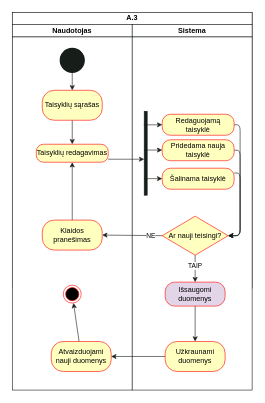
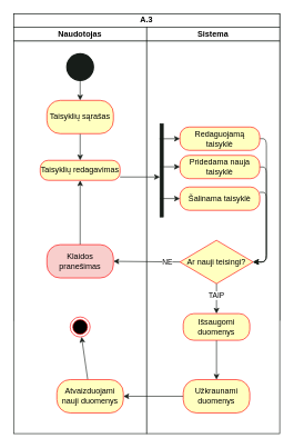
  <mxCell id="0" />
  <mxCell id="1" parent="0" />
  <mxCell id="2" value="" style="whiteSpace=wrap;html=1;align=center;strokeColor=#171D19;fillColor=default;" vertex="1" parent="1"><mxGeometry x="20" y="20" width="400" height="460" as="geometry" /></mxCell>
  <mxCell id="3" value="&lt;b&gt;A.3&lt;br&gt;&lt;/b&gt;" style="whiteSpace=wrap;html=1;align=center;strokeColor=#171D19;fillColor=default;" vertex="1" parent="1"><mxGeometry x="20" y="20" width="400" height="20" as="geometry" /></mxCell>
  <mxCell id="4" value="&lt;b&gt;Naudotojas&lt;/b&gt;" style="whiteSpace=wrap;html=1;align=center;strokeColor=#171D19;fillColor=default;" vertex="1" parent="1"><mxGeometry x="20" y="40" width="200" height="21.05" as="geometry" /></mxCell>
  <mxCell id="5" value="&lt;b&gt;Sistema&lt;/b&gt;" style="whiteSpace=wrap;html=1;align=center;strokeColor=#171D19;fillColor=default;" vertex="1" parent="1"><mxGeometry x="220" y="40" width="200" height="21.05" as="geometry" /></mxCell>
  <mxCell id="6" value="" style="whiteSpace=wrap;html=1;align=center;strokeColor=#171D19;fillColor=default;" vertex="1" parent="1"><mxGeometry x="20" y="61.05" width="200" height="588.95" as="geometry" /></mxCell>
  <mxCell id="7" value="" style="whiteSpace=wrap;html=1;align=center;strokeColor=#171D19;fillColor=default;" vertex="1" parent="1"><mxGeometry x="220" y="61.05" width="200" height="588.95" as="geometry" /></mxCell>
  <mxCell id="8" value="" style="edgeStyle=none;html=1;strokeColor=#171D19;" edge="1" parent="1" source="9" target="11"><mxGeometry relative="1" as="geometry" /></mxCell>
  <mxCell id="9" value="" style="shape=ellipse;html=1;fillColor=strokeColor;strokeWidth=2;verticalLabelPosition=bottom;verticalAlignment=top;perimeter=ellipsePerimeter;strokeColor=#171D19;" vertex="1" parent="1"><mxGeometry x="100" y="80" width="40" height="40" as="geometry" /></mxCell>
  <mxCell id="10" style="edgeStyle=orthogonalEdgeStyle;html=1;entryX=0.5;entryY=0;entryDx=0;entryDy=0;strokeColor=#171D19;" edge="1" parent="1" source="11" target="26"><mxGeometry relative="1" as="geometry" /></mxCell>
  <mxCell id="11" value="Taisyklių sąrašas" style="rounded=1;whiteSpace=wrap;html=1;arcSize=40;fontColor=#000000;fillColor=#ffffc0;strokeColor=#ff0000;" vertex="1" parent="1"><mxGeometry x="70" y="150" width="100" height="50" as="geometry" /></mxCell>
  <mxCell id="12" value="TAIP" style="edgeStyle=none;html=1;strokeColor=#171D19;entryX=0.5;entryY=0;entryDx=0;entryDy=0;" edge="1" parent="1" source="15" target="24"><mxGeometry x="-0.182" relative="1" as="geometry"><mxPoint x="325" y="372.5" as="targetPoint" /><mxPoint as="offset" /></mxGeometry></mxCell>
  <mxCell id="13" style="edgeStyle=none;html=1;entryX=1;entryY=0.5;entryDx=0;entryDy=0;strokeColor=#171D19;exitX=0;exitY=0.5;exitDx=0;exitDy=0;" edge="1" parent="1" source="15" target="18"><mxGeometry relative="1" as="geometry" /></mxCell>
  <mxCell id="14" value="NE" style="edgeLabel;html=1;align=center;verticalAlign=middle;resizable=0;points=[];" vertex="1" connectable="0" parent="13"><mxGeometry x="-0.442" y="-1" relative="1" as="geometry"><mxPoint x="8" y="1" as="offset" /></mxGeometry></mxCell>
  <mxCell id="15" value="Ar nauji teisingi?" style="rhombus;whiteSpace=wrap;html=1;fillColor=#ffffc0;strokeColor=#ff0000;" vertex="1" parent="1"><mxGeometry x="270" y="360" width="110" height="65" as="geometry" /></mxCell>
  <mxCell id="16" value="" style="edgeStyle=none;html=1;strokeColor=#171D19;exitX=0.5;exitY=1;exitDx=0;exitDy=0;" edge="1" parent="1"><mxGeometry x="0.017" relative="1" as="geometry"><mxPoint x="325" y="510" as="sourcePoint" /><mxPoint x="325" y="569" as="targetPoint" /><mxPoint as="offset" /></mxGeometry></mxCell>
  <mxCell id="17" style="edgeStyle=orthogonalEdgeStyle;html=1;strokeColor=#171D19;entryX=0.5;entryY=1;entryDx=0;entryDy=0;" edge="1" parent="1" source="18" target="26"><mxGeometry relative="1" as="geometry" /></mxCell>
- <mxCell id="18" value="Klaidos pranešimas" style="rounded=1;whiteSpace=wrap;html=1;arcSize=40;fontColor=#000000;fillColor=#ffffc0;strokeColor=#ff0000;" vertex="1" parent="1"><mxGeometry x="70" y="366.5" width="100" height="50" as="geometry" /></mxCell>
+ <mxCell id="18" value="Klaidos pranešimas" style="rounded=1;whiteSpace=wrap;html=1;arcSize=40;fontColor=#000000;fillColor=#f8cecc;strokeColor=#ff0000;" vertex="1" parent="1"><mxGeometry x="70" y="366.5" width="100" height="50" as="geometry" /></mxCell>
  <mxCell id="19" value="" style="edgeStyle=none;html=1;strokeColor=#171D19;" edge="1" parent="1" source="20" target="21"><mxGeometry relative="1" as="geometry" /></mxCell>
  <mxCell id="20" value="Atvaizduojami nauji duomenys" style="rounded=1;whiteSpace=wrap;html=1;arcSize=40;fontColor=#000000;fillColor=#ffffc0;strokeColor=#ff0000;" vertex="1" parent="1"><mxGeometry x="85" y="569" width="100" height="50" as="geometry" /></mxCell>
  <mxCell id="21" value="" style="ellipse;html=1;shape=endState;fillColor=#000000;strokeColor=#ff0000;" vertex="1" parent="1"><mxGeometry x="105" y="475" width="30" height="30" as="geometry" /></mxCell>
  <mxCell id="22" style="edgeStyle=orthogonalEdgeStyle;html=1;entryX=1;entryY=0.5;entryDx=0;entryDy=0;strokeColor=#171D19;" edge="1" parent="1" source="23" target="20"><mxGeometry relative="1" as="geometry" /></mxCell>
  <mxCell id="23" value="Užkraunami duomenys" style="rounded=1;whiteSpace=wrap;html=1;arcSize=40;fontColor=#000000;fillColor=#ffffc0;strokeColor=#ff0000;" vertex="1" parent="1"><mxGeometry x="275" y="569" width="100" height="50" as="geometry" /></mxCell>
- <mxCell id="24" value="Išsaugomi duomenys" style="rounded=1;whiteSpace=wrap;html=1;arcSize=40;fontColor=#000000;fillColor=#e1d5e7;strokeColor=#ff0000;" vertex="1" parent="1"><mxGeometry x="275" y="470" width="100" height="40" as="geometry" /></mxCell>
+ <mxCell id="24" value="Išsaugomi duomenys" style="rounded=1;whiteSpace=wrap;html=1;arcSize=40;fontColor=#000000;fillColor=#ffffc0;strokeColor=#ff0000;" vertex="1" parent="1"><mxGeometry x="275" y="470" width="100" height="40" as="geometry" /></mxCell>
  <mxCell id="25" style="edgeStyle=orthogonalEdgeStyle;html=1;strokeColor=#171D19;" edge="1" parent="1" source="26" target="27"><mxGeometry relative="1" as="geometry"><Array as="points"><mxPoint x="230" y="265" /><mxPoint x="230" y="265" /></Array></mxGeometry></mxCell>
  <mxCell id="26" value="Taisyklių redagavimas" style="rounded=1;whiteSpace=wrap;html=1;arcSize=40;fontColor=#000000;fillColor=#ffffc0;strokeColor=#ff0000;" vertex="1" parent="1"><mxGeometry x="60" y="240" width="120" height="30" as="geometry" /></mxCell>
  <mxCell id="27" value="" style="html=1;points=[];perimeter=orthogonalPerimeter;fillColor=strokeColor;strokeColor=#171D19;" vertex="1" parent="1"><mxGeometry x="240" y="185" width="5" height="140" as="geometry" /></mxCell>
  <mxCell id="28" style="edgeStyle=orthogonalEdgeStyle;html=1;entryX=1;entryY=0.5;entryDx=0;entryDy=0;strokeColor=#171D19;" edge="1" parent="1" source="29" target="15"><mxGeometry relative="1" as="geometry"><Array as="points"><mxPoint x="400" y="208" /><mxPoint x="400" y="393" /></Array></mxGeometry></mxCell>
  <mxCell id="29" value="Redaguojamą taisyklė" style="rounded=1;whiteSpace=wrap;html=1;arcSize=40;fontColor=#000000;fillColor=#ffffc0;strokeColor=#ff0000;" vertex="1" parent="1"><mxGeometry x="270" y="190" width="120" height="35" as="geometry" /></mxCell>
  <mxCell id="30" style="edgeStyle=orthogonalEdgeStyle;html=1;entryX=1;entryY=0.5;entryDx=0;entryDy=0;strokeColor=#171D19;" edge="1" parent="1" source="31" target="15"><mxGeometry relative="1" as="geometry"><Array as="points"><mxPoint x="400" y="288" /><mxPoint x="400" y="393" /></Array></mxGeometry></mxCell>
  <mxCell id="31" value="Šalinama taisyklė" style="rounded=1;whiteSpace=wrap;html=1;arcSize=40;fontColor=#000000;fillColor=#ffffc0;strokeColor=#ff0000;" vertex="1" parent="1"><mxGeometry x="270" y="280" width="120" height="35" as="geometry" /></mxCell>
  <mxCell id="32" value="" style="endArrow=classic;html=1;strokeColor=#171D19;entryX=0;entryY=0.5;entryDx=0;entryDy=0;exitX=-0.133;exitY=0.162;exitDx=0;exitDy=0;exitPerimeter=0;" edge="1" parent="1" source="27" target="29"><mxGeometry width="50" height="50" relative="1" as="geometry"><mxPoint x="240" y="250" as="sourcePoint" /><mxPoint x="290" y="200" as="targetPoint" /></mxGeometry></mxCell>
  <mxCell id="33" value="" style="endArrow=classic;html=1;strokeColor=#171D19;exitX=0;exitY=0.217;exitDx=0;exitDy=0;exitPerimeter=0;" edge="1" parent="1" target="31"><mxGeometry width="50" height="50" relative="1" as="geometry"><mxPoint x="240" y="297.33" as="sourcePoint" /><mxPoint x="260" y="297.47" as="targetPoint" /></mxGeometry></mxCell>
  <mxCell id="34" style="edgeStyle=orthogonalEdgeStyle;html=1;entryX=1;entryY=0.5;entryDx=0;entryDy=0;strokeColor=#171D19;" edge="1" parent="1" source="35" target="15"><mxGeometry relative="1" as="geometry"><Array as="points"><mxPoint x="400" y="250" /><mxPoint x="400" y="393" /></Array></mxGeometry></mxCell>
  <mxCell id="35" value="Pridedama nauja taisyklė" style="rounded=1;whiteSpace=wrap;html=1;arcSize=40;fontColor=#000000;fillColor=#ffffc0;strokeColor=#ff0000;" vertex="1" parent="1"><mxGeometry x="270" y="232.5" width="120" height="35" as="geometry" /></mxCell>
  <mxCell id="36" value="" style="endArrow=classic;html=1;strokeColor=#171D19;exitX=0;exitY=0.217;exitDx=0;exitDy=0;exitPerimeter=0;" edge="1" parent="1"><mxGeometry width="50" height="50" relative="1" as="geometry"><mxPoint x="240" y="249.67" as="sourcePoint" /><mxPoint x="270" y="249.727" as="targetPoint" /></mxGeometry></mxCell>
